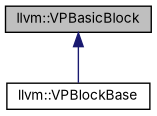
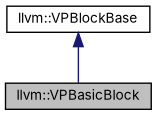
  digraph {
    fontname=Inter
    node [color=black fontname=Inter fontsize=10 shape=record]
    n1 [fillcolor=grey75 fontcolor=black height=0.2 label="llvm::VPBasicBlock" style=filled width=0.4]
    n2 [height=0.2 label="llvm::VPBlockBase" width=0.4]
-   n1 -> n2 [color=midnightblue dir=back fontname=Inter fontsize=10 labelfontname=Helvetica labelfontsize=10 style=solid]
+   n2 -> n1 [color=midnightblue dir=back fontname=Inter fontsize=10 labelfontname=Helvetica labelfontsize=10 style=solid]
  }
